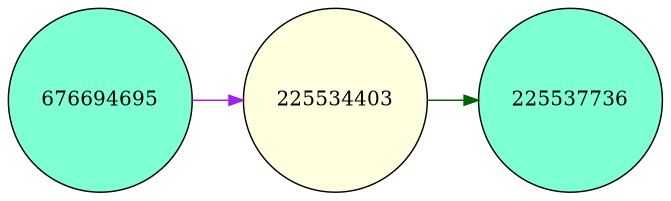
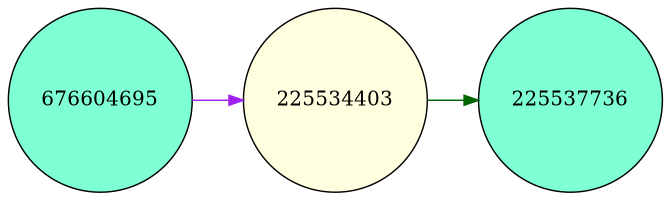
  strict digraph {
    rankdir=LR
    node [fillcolor=aquamarine shape=circle style=filled]
    225534403 [fillcolor=lightyellow]
    225537736
-   676604695 [label=676694695]
+   676604695
    225534403 -> 225537736 [color=darkgreen]
    676604695 -> 225534403 [color=purple]
  }
